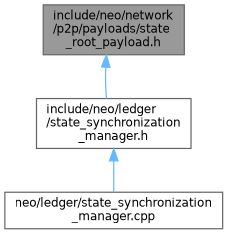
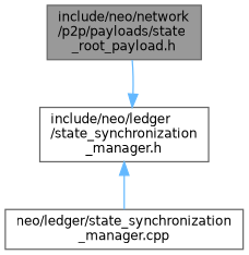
  digraph {
    node [color=grey40 fillcolor=white fontname=Helvetica fontsize=10 shape=box style=filled]
    edge [color=steelblue1 dir=back fontname=Helvetica fontsize=10 labelfontname=Helvetica labelfontsize=10 style=solid]
    n1 [color=gray40 fillcolor=grey60 fontcolor=black height=0.2 label="include/neo/network\l/p2p/payloads/state\l_root_payload.h" width=0.4]
    n2 [height=0.2 label="include/neo/ledger\l/state_synchronization\l_manager.h" width=0.4]
    n3 [height=0.2 label="neo/ledger/state_synchronization\l_manager.cpp" width=0.4]
-   n1 -> n2
+   n2 -> n1
    n2 -> n3
  }
